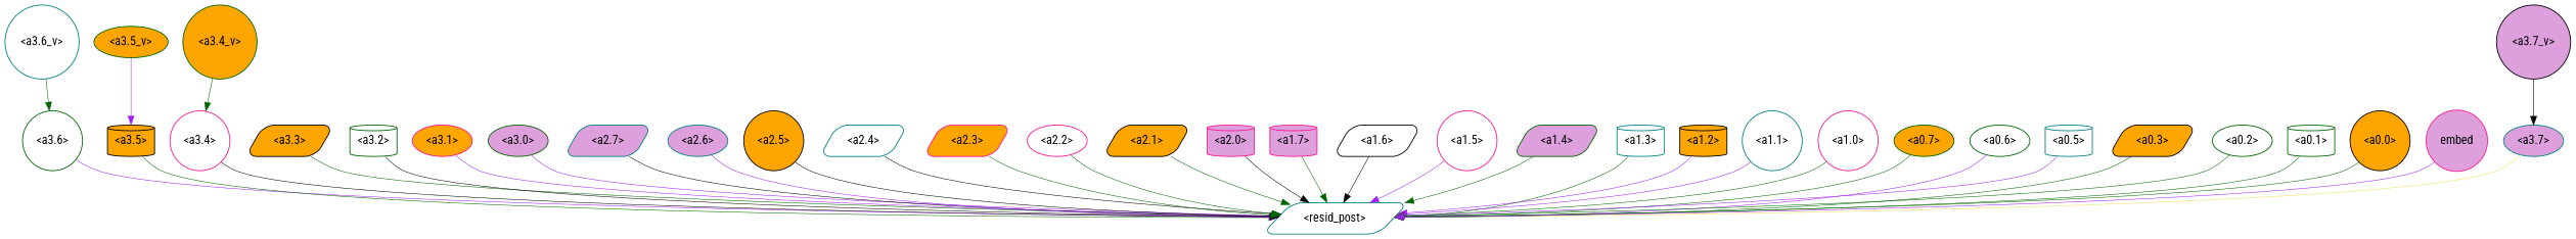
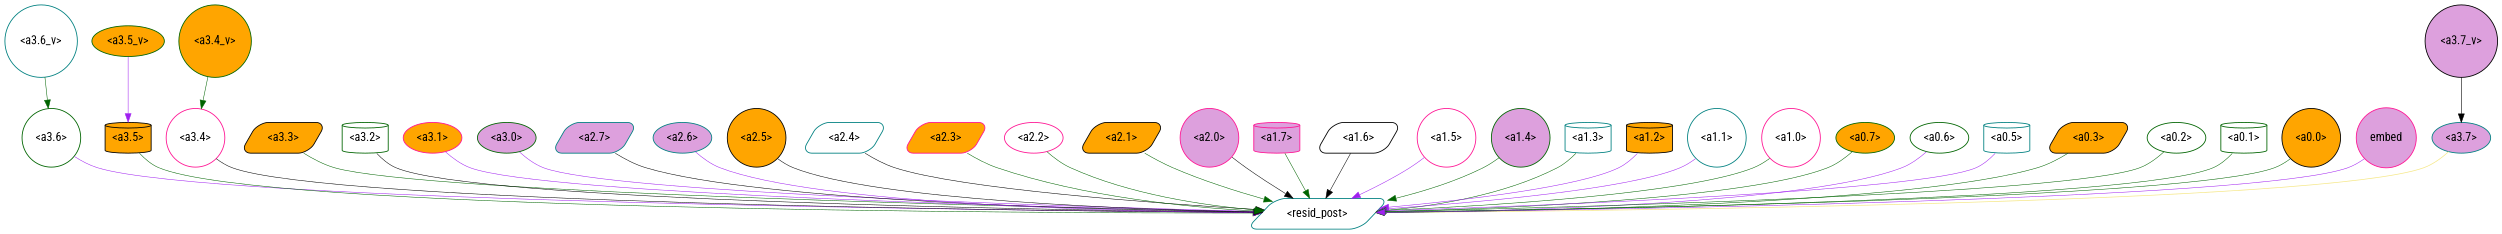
  strict digraph {
    fontname="Roboto Condensed"
    splines=true
    node [color=darkgreen fillcolor=white fontname="Roboto Condensed" shape=circle style="filled, rounded"]
    edge [color=darkgreen fontname="Roboto Condensed" penwidth=0.6]
    "<a3.7>" [color=teal fillcolor=plum shape=ellipse]
    "<resid_post>" [color=teal shape=parallelogram]
    "<a3.6>"
    "<a3.5>" [color=black fillcolor=orange shape=cylinder]
    "<a3.4>" [color=deeppink]
    "<a3.3>" [color=black fillcolor=orange shape=parallelogram]
    "<a3.2>" [shape=cylinder]
    "<a3.1>" [color=deeppink fillcolor=orange shape=ellipse]
    "<a3.0>" [fillcolor=plum shape=ellipse]
    "<a2.7>" [color=teal fillcolor=plum shape=parallelogram]
    "<a2.6>" [color=teal fillcolor=plum shape=ellipse]
    "<a2.5>" [color=black fillcolor=orange]
    "<a2.4>" [color=teal shape=parallelogram]
    "<a2.3>" [color=deeppink fillcolor=orange shape=parallelogram]
    "<a2.2>" [color=deeppink shape=ellipse]
    "<a2.1>" [color=black fillcolor=orange shape=parallelogram]
-   "<a2.0>" [color=deeppink fillcolor=plum shape=cylinder]
+   "<a2.0>" [color=deeppink fillcolor=plum]
    "<a1.7>" [color=deeppink fillcolor=plum shape=cylinder]
    "<a1.6>" [color=black shape=parallelogram]
    "<a1.5>" [color=deeppink]
-   "<a1.4>" [fillcolor=plum shape=parallelogram]
+   "<a1.4>" [fillcolor=plum]
    "<a1.3>" [color=teal shape=cylinder]
    "<a1.2>" [color=black fillcolor=orange shape=cylinder]
    "<a1.1>" [color=teal]
    "<a1.0>" [color=deeppink]
    "<a0.7>" [fillcolor=orange shape=ellipse]
    "<a0.6>" [shape=ellipse]
    "<a0.5>" [color=teal shape=cylinder]
    "<a0.3>" [color=black fillcolor=orange shape=parallelogram]
    "<a0.2>" [shape=ellipse]
    "<a0.1>" [shape=cylinder]
    "<a0.0>" [color=black fillcolor=orange]
    embed [color=deeppink fillcolor=plum]
    "<a3.7_v>" [color=black fillcolor=plum]
    "<a3.6_v>" [color=teal]
    "<a3.5_v>" [fillcolor=orange shape=ellipse]
    "<a3.4_v>" [fillcolor=orange]
    "<a3.7>" -> "<resid_post>" [color="#f5e786" penwidth=0.8263697922229767]
    "<a3.6>" -> "<resid_post>" [color=purple]
    "<a3.5>" -> "<resid_post>"
    "<a3.4>" -> "<resid_post>" [color=black]
    "<a3.3>" -> "<resid_post>"
    "<a3.2>" -> "<resid_post>" [color=black]
    "<a3.1>" -> "<resid_post>" [color=purple]
    "<a3.0>" -> "<resid_post>" [color=purple]
    "<a2.7>" -> "<resid_post>" [color=black]
    "<a2.6>" -> "<resid_post>" [color=purple]
    "<a2.5>" -> "<resid_post>" [color=black]
    "<a2.4>" -> "<resid_post>" [color=black]
    "<a2.3>" -> "<resid_post>"
    "<a2.2>" -> "<resid_post>"
    "<a2.1>" -> "<resid_post>"
    "<a2.0>" -> "<resid_post>" [color=black]
    "<a1.7>" -> "<resid_post>"
    "<a1.6>" -> "<resid_post>" [color=black]
    "<a1.5>" -> "<resid_post>" [color=purple]
    "<a1.4>" -> "<resid_post>"
    "<a1.3>" -> "<resid_post>"
    "<a1.2>" -> "<resid_post>" [color=purple]
    "<a1.1>" -> "<resid_post>" [color=purple]
    "<a1.0>" -> "<resid_post>"
    "<a0.7>" -> "<resid_post>"
    "<a0.6>" -> "<resid_post>" [color=purple]
    "<a0.5>" -> "<resid_post>" [color=purple]
    "<a0.3>" -> "<resid_post>"
    "<a0.2>" -> "<resid_post>"
    "<a0.1>" -> "<resid_post>"
    "<a0.0>" -> "<resid_post>"
    embed -> "<resid_post>" [color=purple]
    "<a3.7_v>" -> "<a3.7>" [color=black penwidth=0.6738671064376831]
    "<a3.6_v>" -> "<a3.6>"
    "<a3.5_v>" -> "<a3.5>" [color=purple]
    "<a3.4_v>" -> "<a3.4>"
  }
